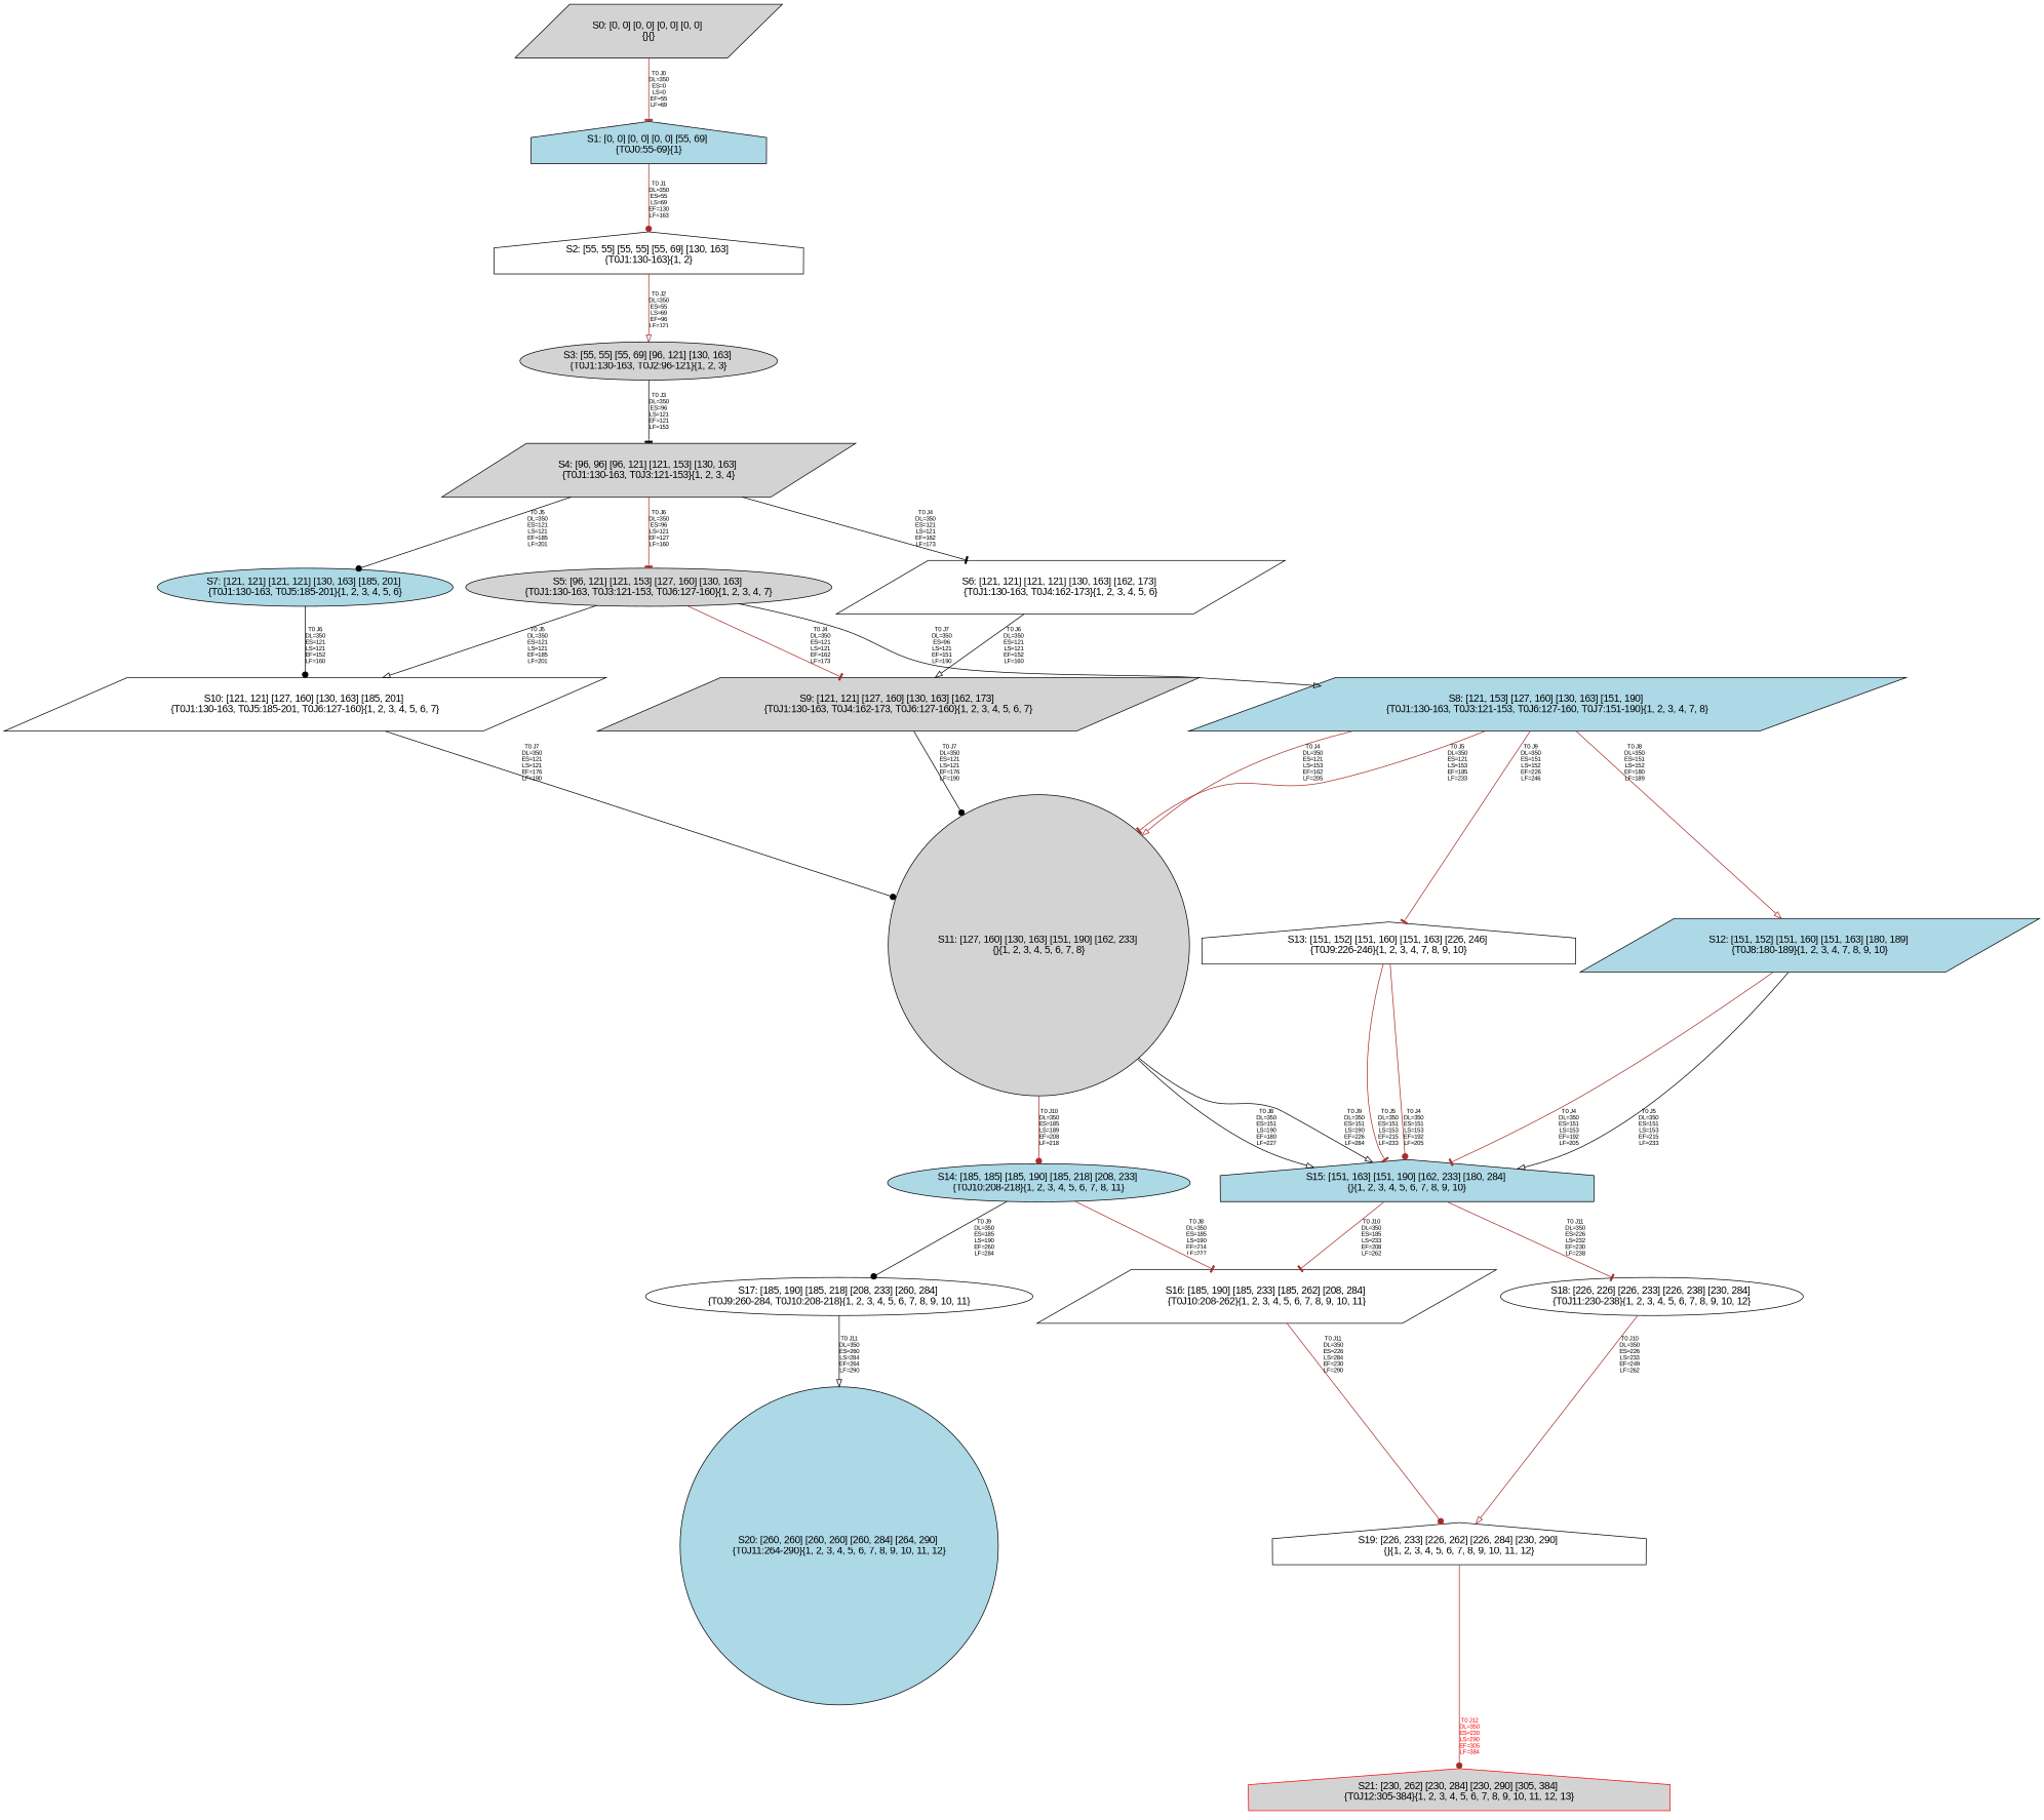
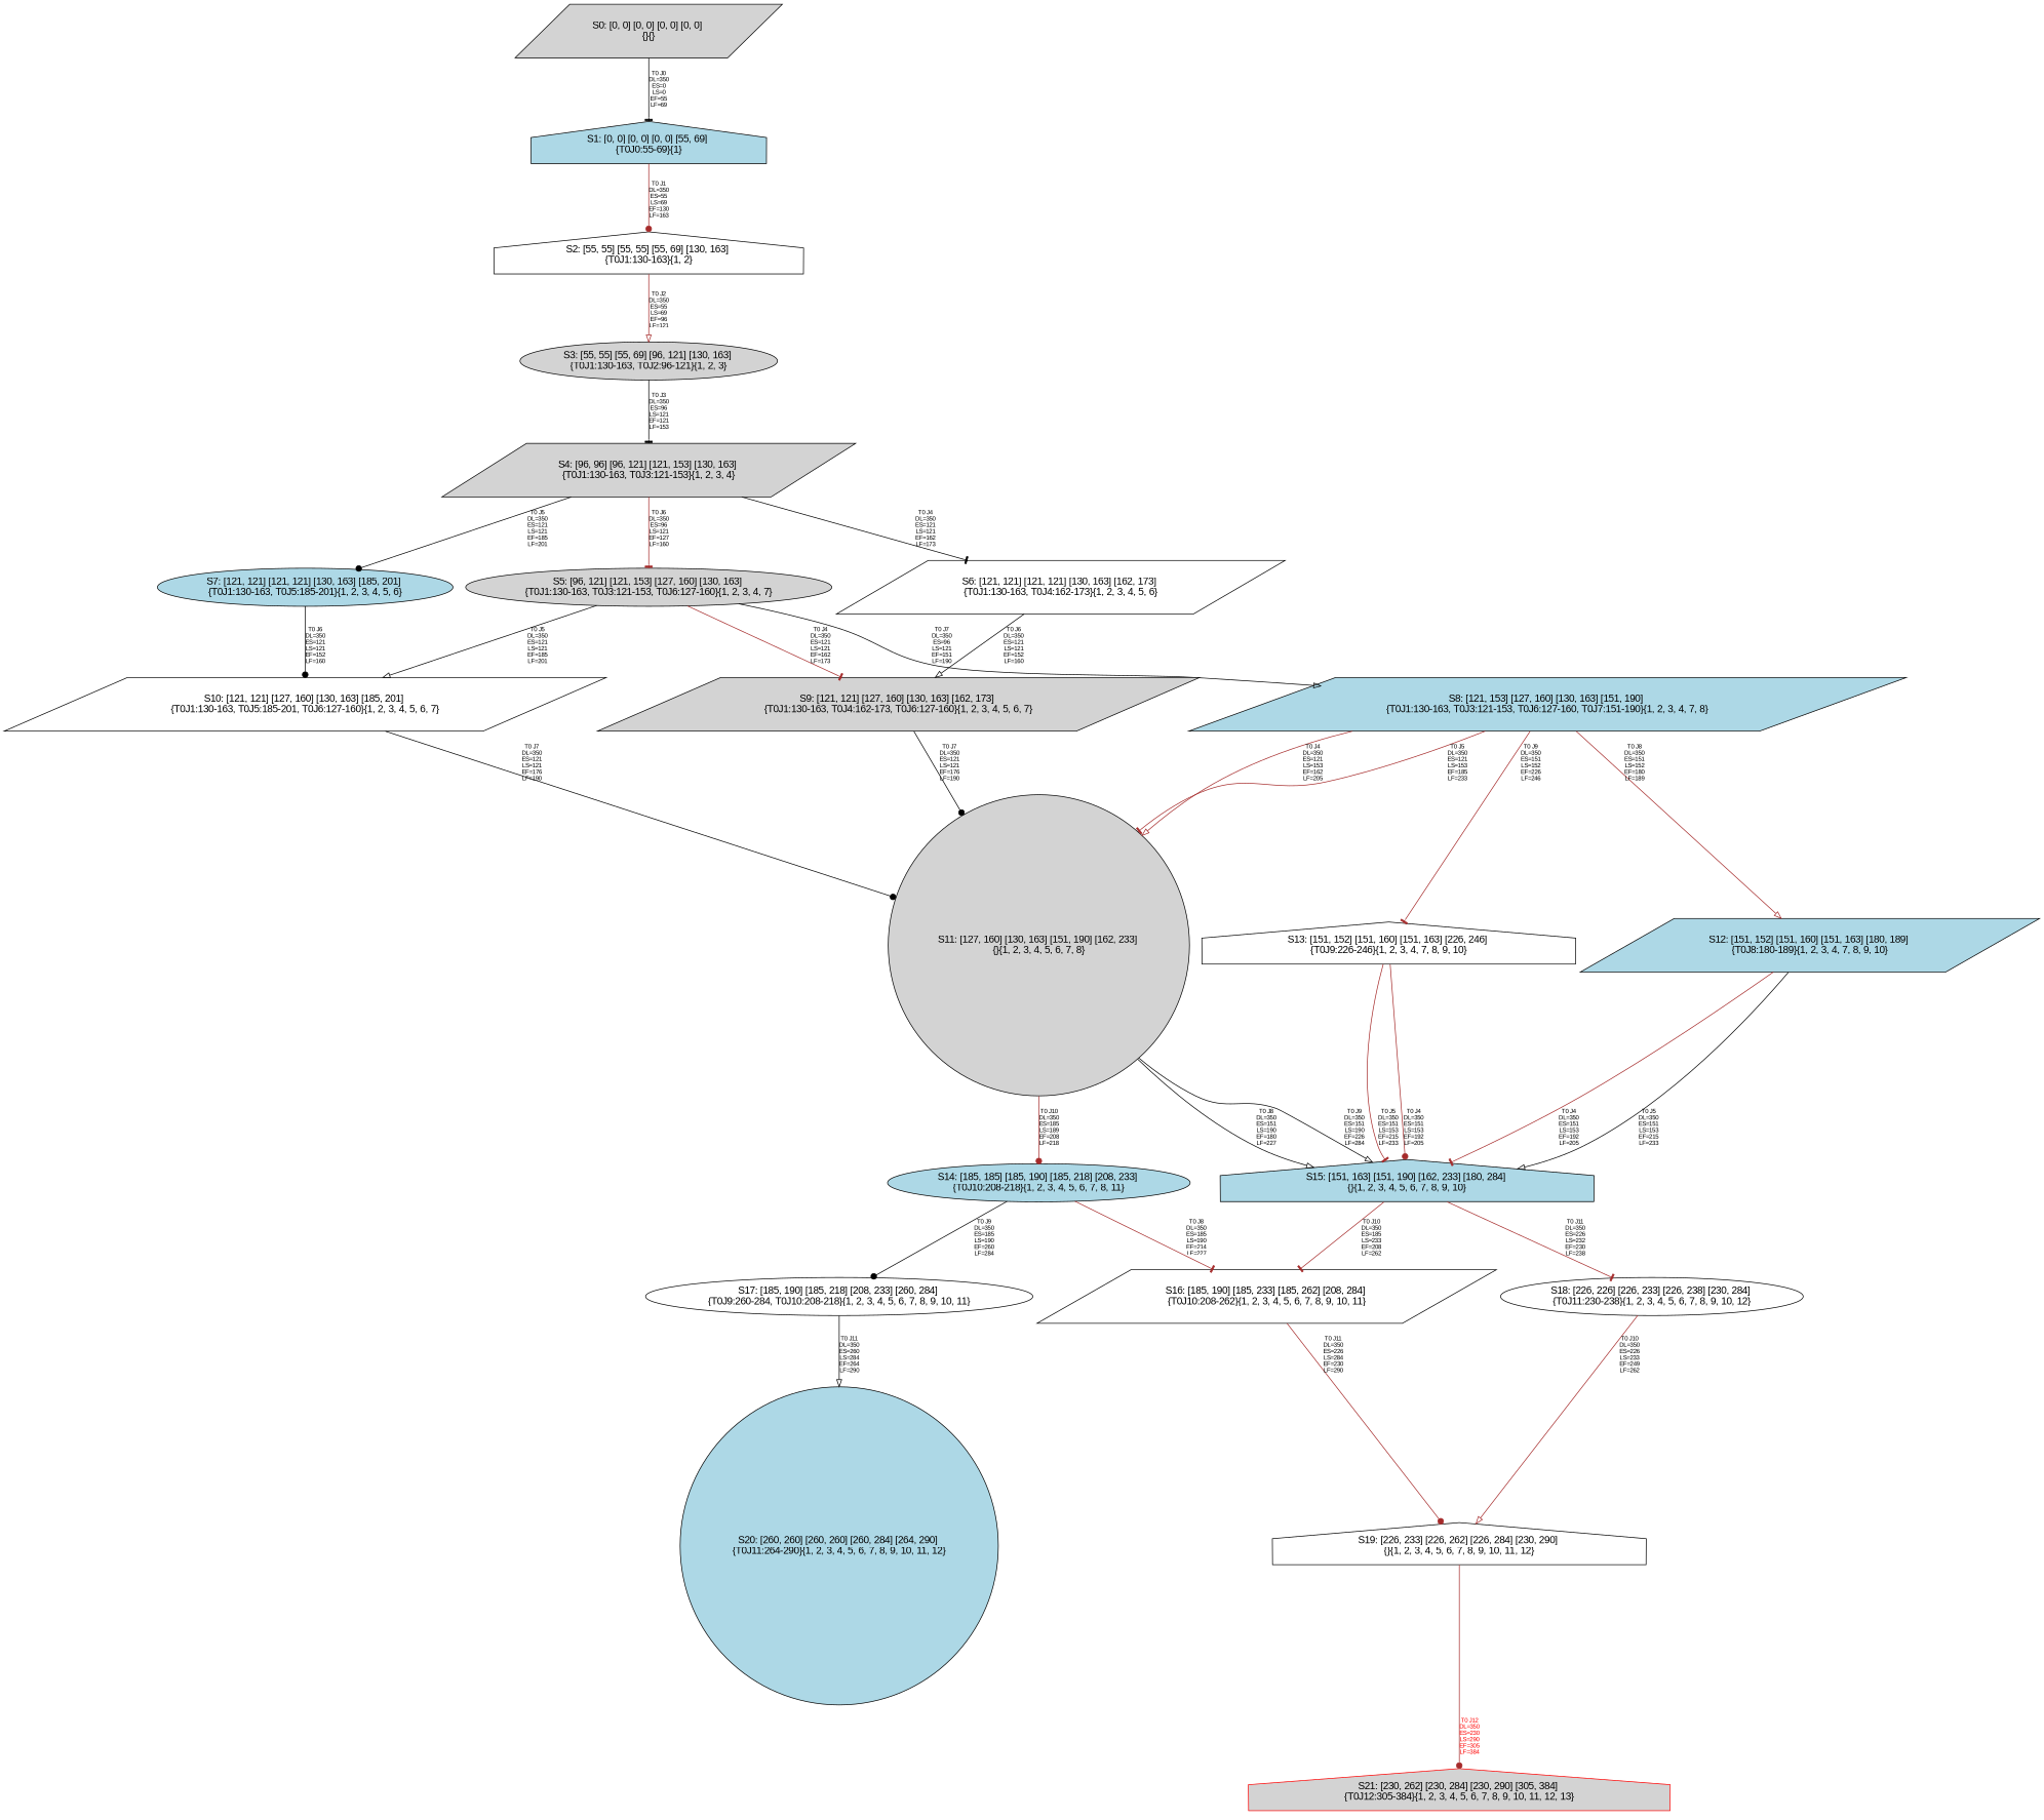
  digraph {
    fontname="Liberation Sans"
    node [style=filled fillcolor=white shape=parallelogram fontname="Liberation Sans"]
    edge [fontsize=8 color=brown arrowhead=tee fontname="Liberation Sans"]
    n1 [label="S0: [0, 0] [0, 0] [0, 0] [0, 0] \n{}{}" fillcolor=lightgrey]
    n2 [label="S1: [0, 0] [0, 0] [0, 0] [55, 69] \n{T0J0:55-69}{1}" fillcolor=lightblue shape=house]
    n3 [label="S2: [55, 55] [55, 55] [55, 69] [130, 163] \n{T0J1:130-163}{1, 2}" shape=house]
    n4 [label="S3: [55, 55] [55, 69] [96, 121] [130, 163] \n{T0J1:130-163, T0J2:96-121}{1, 2, 3}" fillcolor=lightgrey shape=ellipse]
    n5 [label="S4: [96, 96] [96, 121] [121, 153] [130, 163] \n{T0J1:130-163, T0J3:121-153}{1, 2, 3, 4}" fillcolor=lightgrey]
    n6 [label="S5: [96, 121] [121, 153] [127, 160] [130, 163] \n{T0J1:130-163, T0J3:121-153, T0J6:127-160}{1, 2, 3, 4, 7}" fillcolor=lightgrey shape=ellipse]
    n7 [label="S6: [121, 121] [121, 121] [130, 163] [162, 173] \n{T0J1:130-163, T0J4:162-173}{1, 2, 3, 4, 5, 6}"]
    n8 [label="S7: [121, 121] [121, 121] [130, 163] [185, 201] \n{T0J1:130-163, T0J5:185-201}{1, 2, 3, 4, 5, 6}" fillcolor=lightblue shape=ellipse]
    n9 [label="S8: [121, 153] [127, 160] [130, 163] [151, 190] \n{T0J1:130-163, T0J3:121-153, T0J6:127-160, T0J7:151-190}{1, 2, 3, 4, 7, 8}" fillcolor=lightblue]
    n10 [label="S9: [121, 121] [127, 160] [130, 163] [162, 173] \n{T0J1:130-163, T0J4:162-173, T0J6:127-160}{1, 2, 3, 4, 5, 6, 7}" fillcolor=lightgrey]
    n11 [label="S10: [121, 121] [127, 160] [130, 163] [185, 201] \n{T0J1:130-163, T0J5:185-201, T0J6:127-160}{1, 2, 3, 4, 5, 6, 7}"]
    n12 [label="S11: [127, 160] [130, 163] [151, 190] [162, 233] \n{}{1, 2, 3, 4, 5, 6, 7, 8}" fillcolor=lightgrey shape=circle]
    n13 [label="S12: [151, 152] [151, 160] [151, 163] [180, 189] \n{T0J8:180-189}{1, 2, 3, 4, 7, 8, 9, 10}" fillcolor=lightblue]
    n14 [label="S13: [151, 152] [151, 160] [151, 163] [226, 246] \n{T0J9:226-246}{1, 2, 3, 4, 7, 8, 9, 10}" shape=house]
    n15 [label="S14: [185, 185] [185, 190] [185, 218] [208, 233] \n{T0J10:208-218}{1, 2, 3, 4, 5, 6, 7, 8, 11}" fillcolor=lightblue shape=ellipse]
    n16 [label="S15: [151, 163] [151, 190] [162, 233] [180, 284] \n{}{1, 2, 3, 4, 5, 6, 7, 8, 9, 10}" fillcolor=lightblue shape=house]
    n17 [label="S16: [185, 190] [185, 233] [185, 262] [208, 284] \n{T0J10:208-262}{1, 2, 3, 4, 5, 6, 7, 8, 9, 10, 11}"]
    n18 [label="S17: [185, 190] [185, 218] [208, 233] [260, 284] \n{T0J9:260-284, T0J10:208-218}{1, 2, 3, 4, 5, 6, 7, 8, 9, 10, 11}" shape=ellipse]
    n19 [label="S18: [226, 226] [226, 233] [226, 238] [230, 284] \n{T0J11:230-238}{1, 2, 3, 4, 5, 6, 7, 8, 9, 10, 12}" shape=ellipse]
    n20 [label="S19: [226, 233] [226, 262] [226, 284] [230, 290] \n{}{1, 2, 3, 4, 5, 6, 7, 8, 9, 10, 11, 12}" shape=house]
    n21 [label="S20: [260, 260] [260, 260] [260, 284] [264, 290] \n{T0J11:264-290}{1, 2, 3, 4, 5, 6, 7, 8, 9, 10, 11, 12}" fillcolor=lightblue shape=circle]
    n22 [color=Red label="S21: [230, 262] [230, 284] [230, 290] [305, 384] \n{T0J12:305-384}{1, 2, 3, 4, 5, 6, 7, 8, 9, 10, 11, 12, 13}" fillcolor=lightgrey shape=house]
-   n1 -> n2 [label="T0 J0\nDL=350\nES=0\nLS=0\nEF=55\nLF=69"]
+   n1 -> n2 [label="T0 J0\nDL=350\nES=0\nLS=0\nEF=55\nLF=69" color=black]
    n2 -> n3 [label="T0 J1\nDL=350\nES=55\nLS=69\nEF=130\nLF=163" arrowhead=dot]
    n3 -> n4 [label="T0 J2\nDL=350\nES=55\nLS=69\nEF=96\nLF=121" arrowhead=onormal]
    n4 -> n5 [label="T0 J3\nDL=350\nES=96\nLS=121\nEF=121\nLF=153" color=black]
    n5 -> n6 [label="T0 J6\nDL=350\nES=96\nLS=121\nEF=127\nLF=160"]
    n5 -> n7 [label="T0 J4\nDL=350\nES=121\nLS=121\nEF=162\nLF=173" color=black]
    n5 -> n8 [label="T0 J5\nDL=350\nES=121\nLS=121\nEF=185\nLF=201" color=black arrowhead=dot]
    n6 -> n9 [label="T0 J7\nDL=350\nES=96\nLS=121\nEF=151\nLF=190" color=black arrowhead=onormal]
    n6 -> n10 [label="T0 J4\nDL=350\nES=121\nLS=121\nEF=162\nLF=173"]
    n6 -> n11 [label="T0 J5\nDL=350\nES=121\nLS=121\nEF=185\nLF=201" color=black arrowhead=onormal]
    n7 -> n10 [label="T0 J6\nDL=350\nES=121\nLS=121\nEF=152\nLF=160" color=black arrowhead=onormal]
    n8 -> n11 [label="T0 J6\nDL=350\nES=121\nLS=121\nEF=152\nLF=160" color=black arrowhead=dot]
    n9 -> n12 [label="T0 J4\nDL=350\nES=121\nLS=153\nEF=162\nLF=205" arrowhead=onormal]
    n9 -> n12 [label="T0 J5\nDL=350\nES=121\nLS=153\nEF=185\nLF=233"]
    n9 -> n13 [label="T0 J8\nDL=350\nES=151\nLS=152\nEF=180\nLF=189" arrowhead=onormal]
    n9 -> n14 [label="T0 J9\nDL=350\nES=151\nLS=152\nEF=226\nLF=246"]
    n10 -> n12 [label="T0 J7\nDL=350\nES=121\nLS=121\nEF=176\nLF=190" color=black arrowhead=dot]
    n11 -> n12 [label="T0 J7\nDL=350\nES=121\nLS=121\nEF=176\nLF=190" color=black arrowhead=dot]
    n12 -> n15 [label="T0 J10\nDL=350\nES=185\nLS=189\nEF=208\nLF=218" arrowhead=dot]
    n12 -> n16 [label="T0 J8\nDL=350\nES=151\nLS=190\nEF=180\nLF=227" color=black arrowhead=onormal]
    n12 -> n16 [label="T0 J9\nDL=350\nES=151\nLS=190\nEF=226\nLF=284" color=black arrowhead=onormal]
    n13 -> n16 [label="T0 J4\nDL=350\nES=151\nLS=153\nEF=192\nLF=205"]
    n13 -> n16 [label="T0 J5\nDL=350\nES=151\nLS=153\nEF=215\nLF=233" color=black arrowhead=onormal]
    n14 -> n16 [label="T0 J4\nDL=350\nES=151\nLS=153\nEF=192\nLF=205" arrowhead=dot]
    n14 -> n16 [label="T0 J5\nDL=350\nES=151\nLS=153\nEF=215\nLF=233"]
    n15 -> n17 [label="T0 J8\nDL=350\nES=185\nLS=190\nEF=214\nLF=227"]
    n15 -> n18 [label="T0 J9\nDL=350\nES=185\nLS=190\nEF=260\nLF=284" color=black arrowhead=dot]
    n16 -> n17 [label="T0 J10\nDL=350\nES=185\nLS=233\nEF=208\nLF=262"]
    n16 -> n19 [label="T0 J11\nDL=350\nES=226\nLS=232\nEF=230\nLF=238"]
    n17 -> n20 [label="T0 J11\nDL=350\nES=226\nLS=284\nEF=230\nLF=290" arrowhead=dot]
    n18 -> n21 [label="T0 J11\nDL=350\nES=260\nLS=284\nEF=264\nLF=290" color=black arrowhead=onormal]
    n19 -> n20 [label="T0 J10\nDL=350\nES=226\nLS=233\nEF=249\nLF=262" arrowhead=onormal]
    n20 -> n22 [fontcolor=Red label="T0 J12\nDL=350\nES=230\nLS=290\nEF=305\nLF=384" arrowhead=dot]
  }
